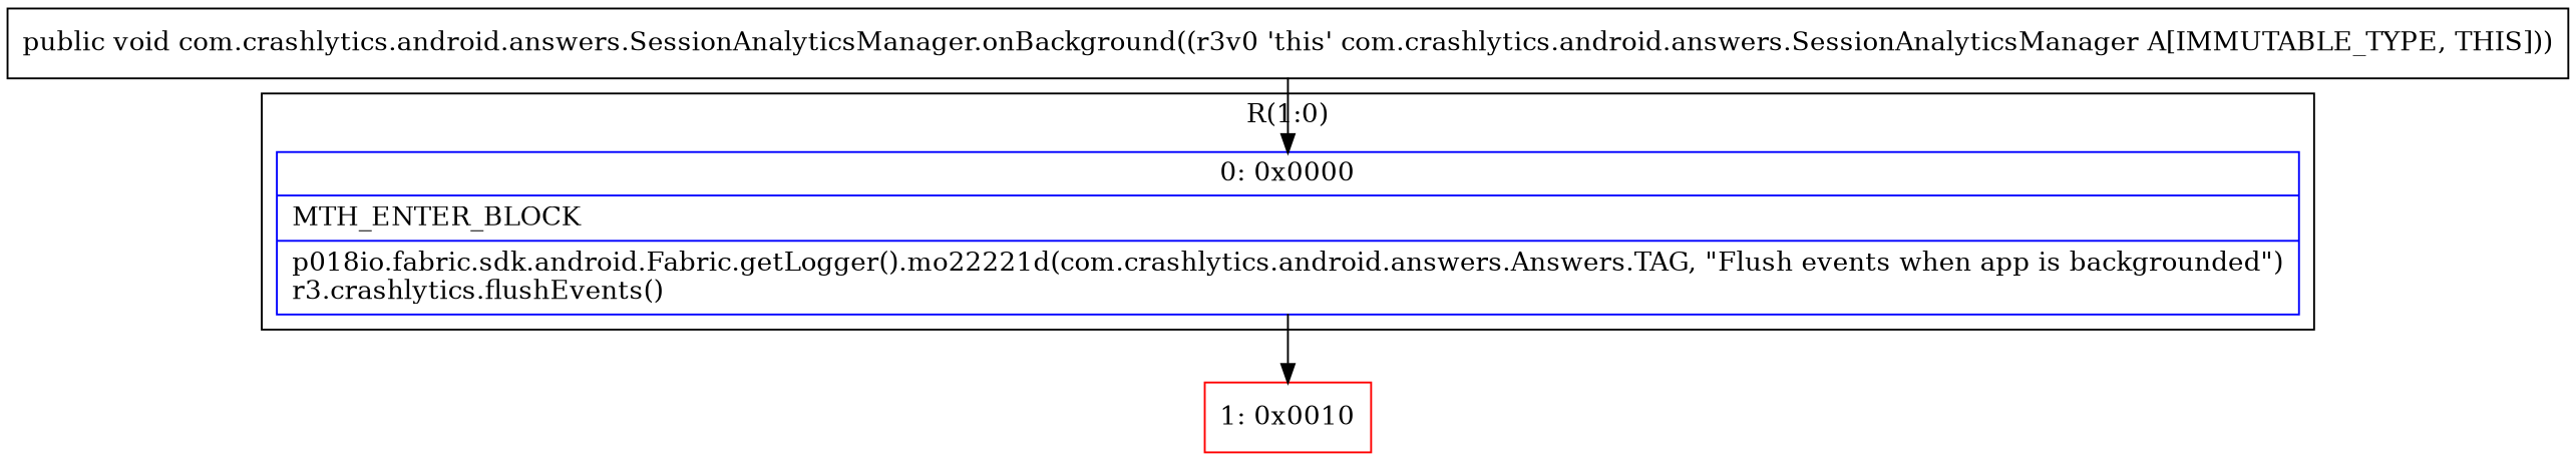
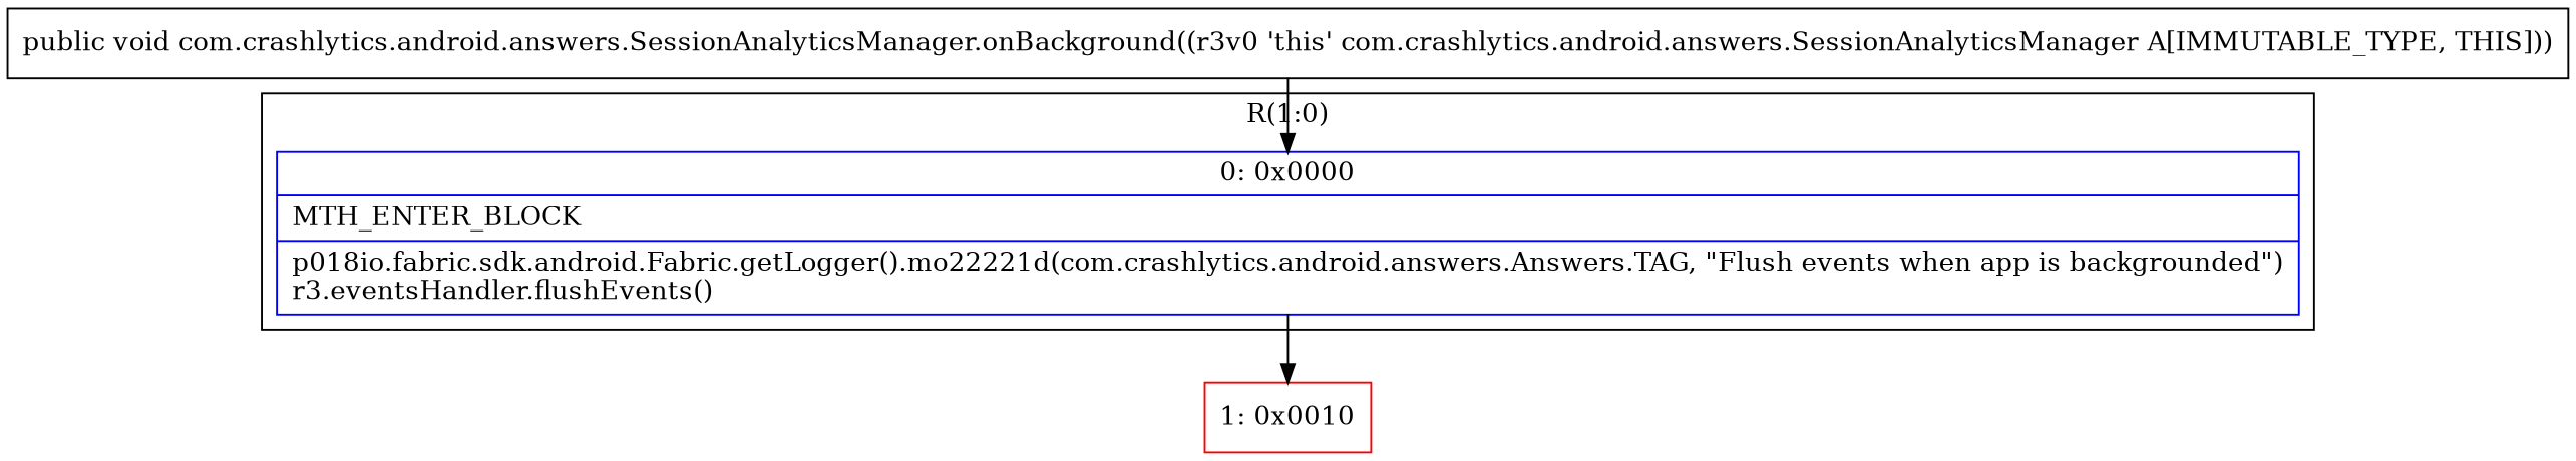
  digraph {
    node [shape=record]
    edge [style=solid]
-   n1 [color=blue label="{0\:\ 0x0000|MTH_ENTER_BLOCK\l|p018io.fabric.sdk.android.Fabric.getLogger().mo22221d(com.crashlytics.android.answers.Answers.TAG, \"Flush events when app is backgrounded\")\lr3.crashlytics.flushEvents()\l}"]
+   n1 [color=blue label="{0\:\ 0x0000|MTH_ENTER_BLOCK\l|p018io.fabric.sdk.android.Fabric.getLogger().mo22221d(com.crashlytics.android.answers.Answers.TAG, \"Flush events when app is backgrounded\")\lr3.eventsHandler.flushEvents()\l}"]
    n2 [color=red label="{1\:\ 0x0010}"]
    n3 [label="{public void com.crashlytics.android.answers.SessionAnalyticsManager.onBackground((r3v0 'this' com.crashlytics.android.answers.SessionAnalyticsManager A[IMMUTABLE_TYPE, THIS])) }"]
    subgraph cluster_1 {
      label="R(1:0)"
      n1
    }
    n1 -> n2
    n3 -> n1
  }
